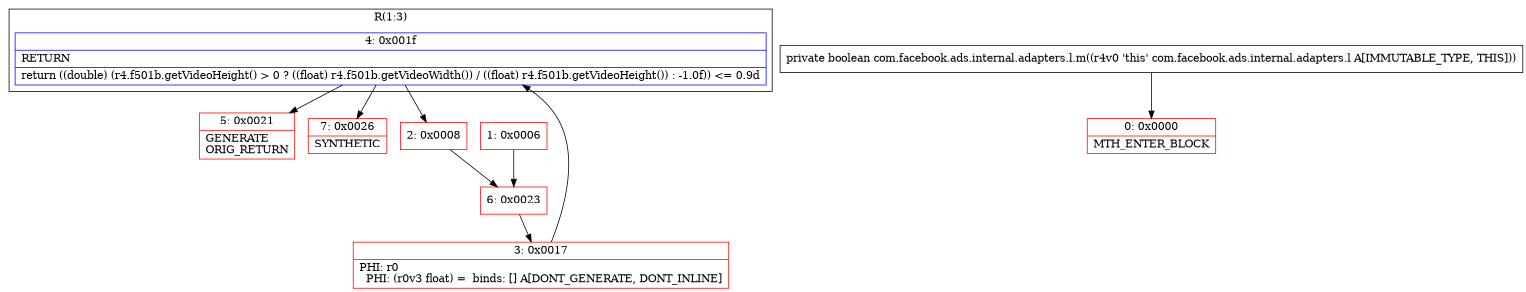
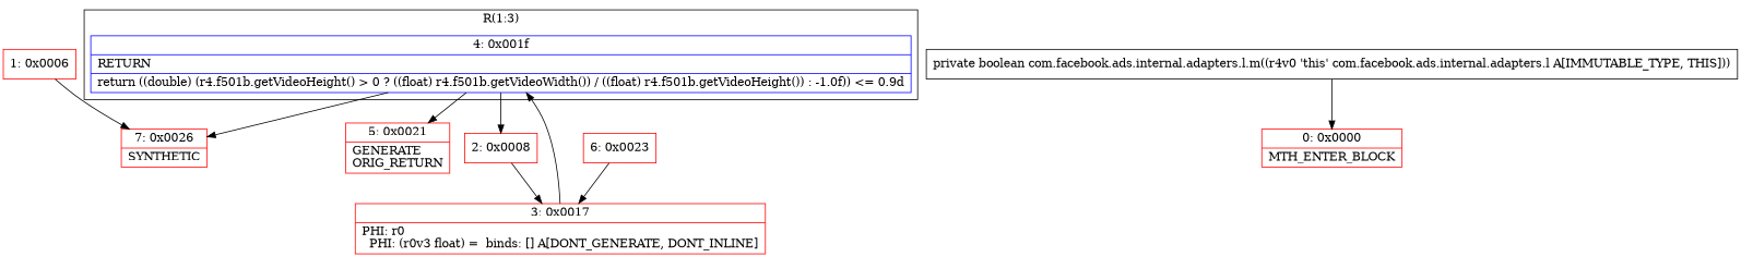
  digraph {
    node [color=red shape=record]
    n1 [color=blue label="{4\:\ 0x001f|RETURN\l|return ((double) (r4.f501b.getVideoHeight() \> 0 ? ((float) r4.f501b.getVideoWidth()) \/ ((float) r4.f501b.getVideoHeight()) : \-1.0f)) \<= 0.9d\l}"]
    n2 [label="{5\:\ 0x0021|GENERATE\lORIG_RETURN\l}"]
    n3 [label="{7\:\ 0x0026|SYNTHETIC\l}"]
    n4 [label="{2\:\ 0x0008}"]
    n5 [label="{0\:\ 0x0000|MTH_ENTER_BLOCK\l}"]
    n6 [label="{1\:\ 0x0006}"]
    n7 [label="{6\:\ 0x0023}"]
    n8 [label="{3\:\ 0x0017|PHI: r0 \l  PHI: (r0v3 float) =  binds: [] A[DONT_GENERATE, DONT_INLINE]\l}"]
    n9 [label="{private boolean com.facebook.ads.internal.adapters.l.m((r4v0 'this' com.facebook.ads.internal.adapters.l A[IMMUTABLE_TYPE, THIS])) }" color=""]
    subgraph cluster_1 {
      label="R(1:3)"
      n1
    }
    n1 -> n2
    n1 -> n3
    n1 -> n4
-   n4 -> n7
-   n6 -> n7
+   n4 -> n8
+   n6 -> n3
    n7 -> n8
    n8 -> n1
    n9 -> n5
  }
